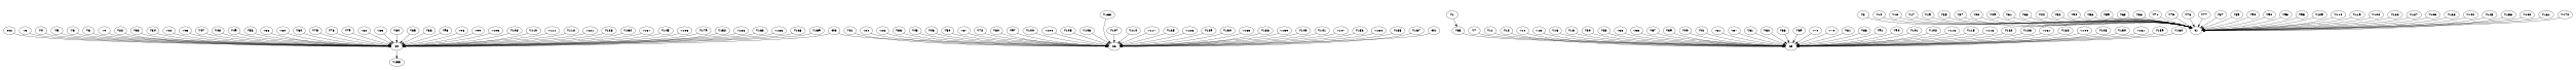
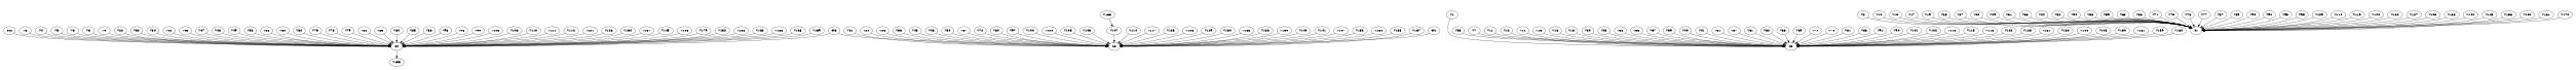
  strict digraph {
    edge [weight=1]
    co2
    c4
    v1
    c3
    v2
    c1
    v3
    v155
    v4
    v5
    v6
    v7
    v8
    v9
    v10
    v11
    v12
    v13
    v14
    v15
    v16
    v17
    v18
    v19
    v20
    v21
    c2
    v22
    v23
    v24
    v25
    v26
    v27
    v28
    v29
    v31
    v32
    v33
    v34
    v35
    v36
    v37
    v38
    v39
    v40
    v41
    v42
    v43
    v44
    v45
    v46
    v47
    v48
    v49
    v50
    v51
    v52
    v53
    v54
    v55
    v57
    v58
    v59
    v60
    v61
    v62
    v63
    v64
    v65
    v66
    v67
    v68
    v69
    v70
    v71
    v72
    v73
    v74
    v75
    v76
    v77
    v78
    v79
    v80
    v81
    v82
    v83
    v84
    v85
    v86
    v87
    v88
    v89
    v90
    v91
    v92
    v93
    v94
    v95
    v96
    v97
    v98
    v99
    v100
    v101
    v102
    v103
    v104
    v105
    v106
    v107
    v108
    v109
    v110
    v111
    v112
    v113
    v114
    v115
    v116
    v117
    v118
    v119
    v120
    v121
    v122
    v123
    v124
    v125
    v126
    v127
    v128
    v129
    v130
    v131
    v132
    v133
    v134
    v135
    v136
    v137
    v138
    v139
    v140
    v141
    v142
    v143
    v144
    v145
    v146
    v147
    v148
    n153 [label=v179]
    v150
    v151
    v152
    v153
    v154
    v156
    v158
    v159
    v160
    v161
    v162
    v163
    v164
    v165
    v166
    v167
    v168
    v169
    v170
    co1
    co3
    co2 -> c4
    c4 -> v155
-   v1 -> v65
+   v1 -> c3
    v2 -> c1
    v3 -> c4
    v4 -> c4
    v5 -> c4
    v6 -> c4
    v7 -> c3
    v8 -> c4
    v9 -> c4
    v10 -> c1
    v11 -> c3
    v12 -> c3
    v13 -> c1
    v14 -> c3
    v15 -> c3
    v16 -> c3
    v17 -> c1
    v18 -> c3
    v19 -> c1
    v20 -> c3
    v21 -> c2
    v22 -> c4
    v23 -> c3
    v24 -> c2
    v25 -> c1
    v26 -> c2
    v27 -> c1
    v28 -> c1
    v29 -> c1
    v31 -> c1
    v32 -> c4
    v33 -> c3
    v34 -> c4
    v35 -> c3
    v36 -> c2
    v37 -> c3
    v38 -> c1
    v39 -> c3
    v40 -> c3
    v41 -> c3
    v42 -> c4
    v43 -> c2
    v44 -> c1
    v45 -> c4
    v46 -> c2
    v47 -> c4
    v48 -> c4
    v49 -> c4
    v50 -> c2
    v51 -> c3
    v52 -> c1
    v53 -> c4
    v54 -> c1
    v55 -> c4
    v57 -> c3
    v58 -> c1
    v59 -> c1
    v60 -> c4
    v61 -> c3
    v62 -> c3
    v63 -> c1
    v64 -> c4
    v65 -> c3
    v66 -> c1
    v67 -> c2
    v68 -> c3
    v69 -> c3
    v70 -> c3
    v71 -> c1
    v72 -> c2
    v73 -> c1
    v74 -> c3
    v75 -> c4
    v76 -> c1
    v77 -> c1
    v78 -> c4
    v79 -> c4
    v80 -> c2
    v81 -> c3
    v82 -> c4
    v83 -> c4
    v84 -> c4
    v85 -> c4
    v86 -> c3
    v87 -> c1
    v88 -> c4
    v89 -> c1
    v90 -> c1
    v91 -> c3
    v92 -> c1
    v93 -> c1
    v94 -> c3
    v95 -> c1
    v96 -> c4
    v97 -> c2
    v98 -> c4
    v99 -> c4
    v100 -> c2
    v101 -> c3
    v102 -> c3
    v103 -> c4
    v104 -> c2
    v105 -> c2
    v106 -> c2
    v107 -> c2
    v108 -> c4
    v109 -> c1
    v110 -> c4
    v111 -> c4
    v112 -> c4
    v113 -> c3
    v114 -> c2
    v115 -> c3
    v116 -> c3
    v117 -> c2
    v118 -> c1
    v119 -> c1
    v120 -> c1
    v121 -> c4
    v122 -> c3
    v123 -> c3
    v124 -> c1
    v125 -> c2
    v126 -> c2
    v127 -> c1
    v128 -> c4
    v129 -> c2
    v130 -> c2
    v131 -> c3
    v132 -> c3
    v133 -> c1
    v134 -> c4
    v135 -> c2
    v136 -> c2
    v137 -> c4
    v138 -> c1
    v139 -> c2
    v140 -> c2
    v141 -> c2
    v142 -> c1
    v143 -> c1
    v144 -> c3
    v145 -> c4
    v146 -> c4
    v147 -> c2
    v148 -> c3
    n153 -> c4
    v150 -> c3
    v151 -> c3
    v152 -> c4
    v153 -> c2
    v154 -> c2
    v156 -> c4
    v158 -> c1
    v159 -> c3
    v160 -> c1
    v161 -> c1
    v162 -> c4
-   v163 -> c2
+   v163 -> v107
    v164 -> c3
    v165 -> c2
    v166 -> c4
    v167 -> c2
    v168 -> c4
    v169 -> c4
    v170 -> c1
    co1 -> c2
    co3 -> c4
    co3 -> c2
  }
